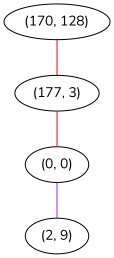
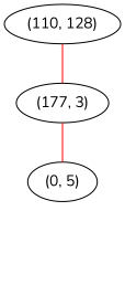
  graph {
    fontname=Nunito
    node [fontname=Nunito]
    edge [color=red fontname=Nunito weight=1]
-   "(0, 0)"
-   "(2, 9)"
-   "(170, 128)"
+   "(0, 0)" [label="(0, 5)"]
+   "(170, 128)" [label="(110, 128)"]
    "(177, 3)"
-   "(0, 0)" -- "(2, 9)" [color=purple weight=4]
    "(170, 128)" -- "(177, 3)"
    "(177, 3)" -- "(0, 0)"
  }
